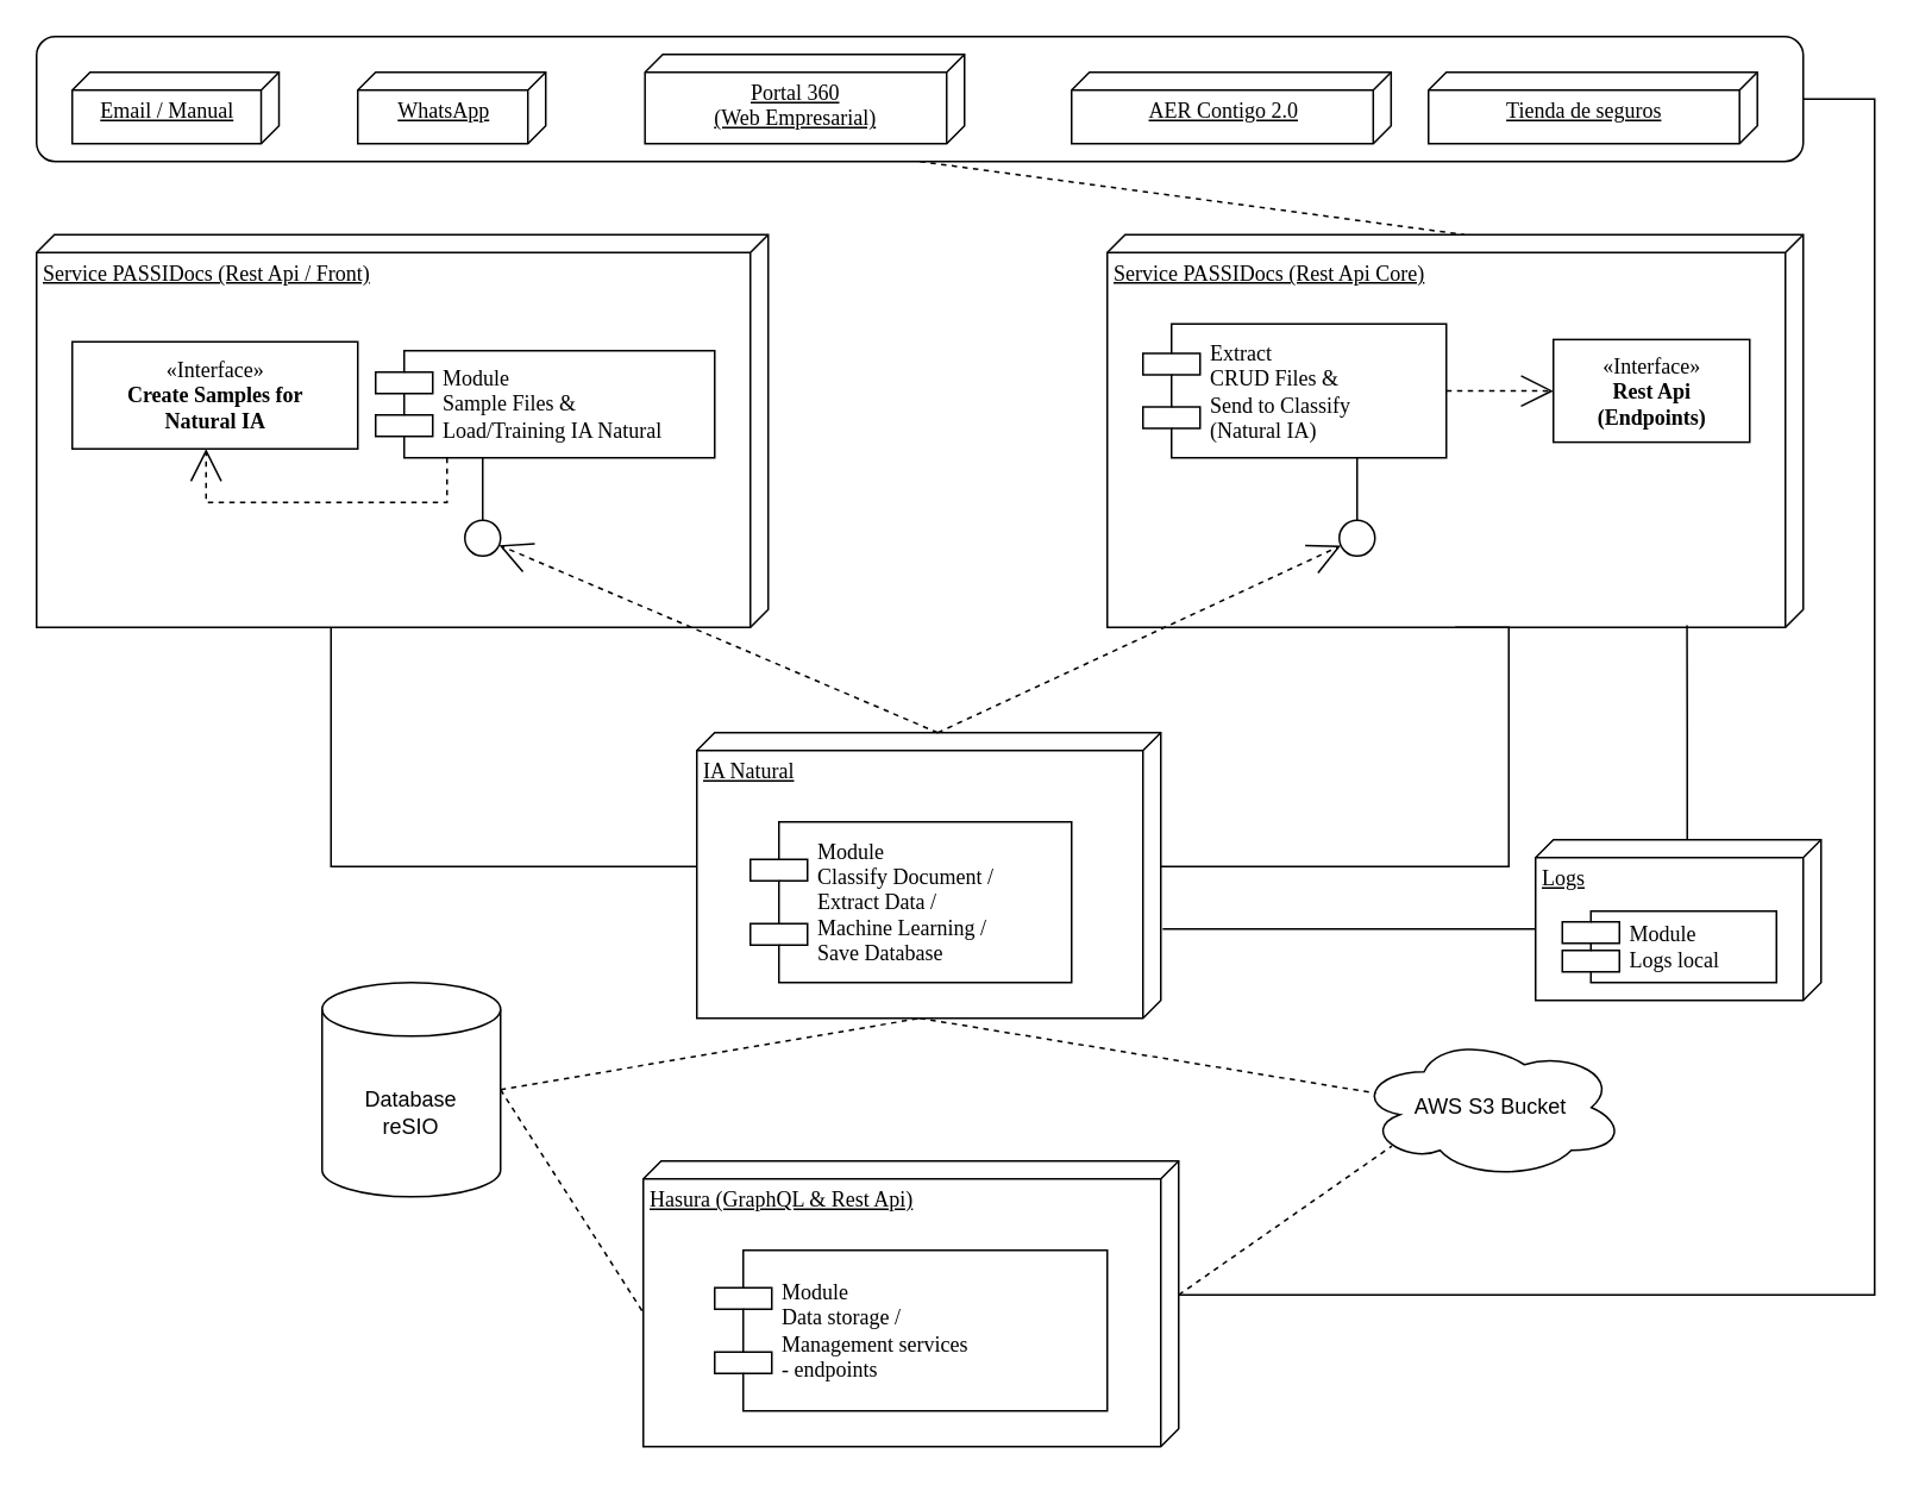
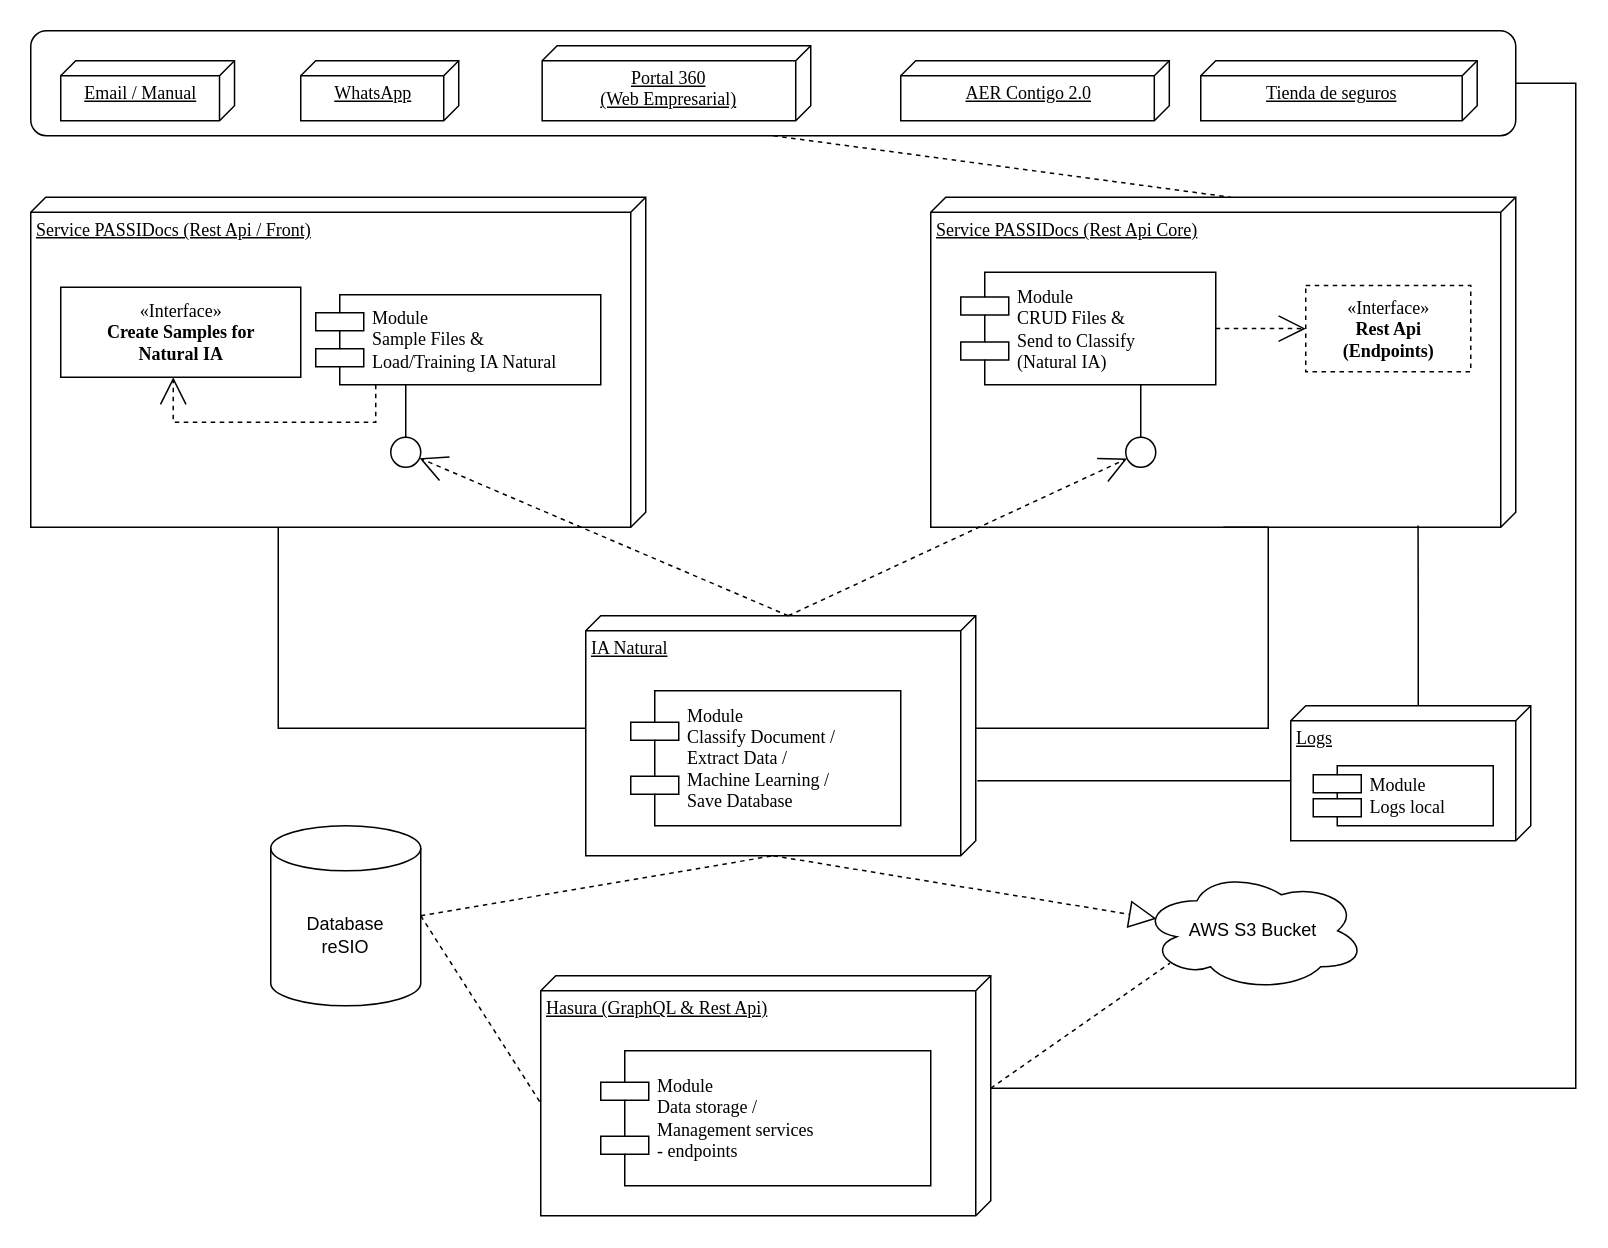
  <mxCell id="0" />
  <mxCell id="1" parent="0" />
  <mxCell id="2" value="Service PASSIDocs (Rest Api / Front)" style="verticalAlign=top;align=left;spacingTop=8;spacingLeft=2;spacingRight=12;shape=cube;size=10;direction=south;fontStyle=4;html=1;rounded=0;shadow=0;comic=0;labelBackgroundColor=none;strokeWidth=1;fontFamily=Verdana;fontSize=12" parent="1" vertex="1"><mxGeometry x="20" y="131" width="410" height="220" as="geometry" /></mxCell>
  <mxCell id="3" value="Service PASSIDocs (Rest Api Core)" style="verticalAlign=top;align=left;spacingTop=8;spacingLeft=2;spacingRight=12;shape=cube;size=10;direction=south;fontStyle=4;html=1;rounded=0;shadow=0;comic=0;labelBackgroundColor=none;strokeWidth=1;fontFamily=Verdana;fontSize=12" parent="1" vertex="1"><mxGeometry x="620" y="131" width="390" height="220" as="geometry" /></mxCell>
  <mxCell id="4" value="IA Natural" style="verticalAlign=top;align=left;spacingTop=8;spacingLeft=2;spacingRight=12;shape=cube;size=10;direction=south;fontStyle=4;html=1;rounded=0;shadow=0;comic=0;labelBackgroundColor=none;strokeWidth=1;fontFamily=Verdana;fontSize=12" parent="1" vertex="1"><mxGeometry x="390" y="410" width="260" height="160" as="geometry" /></mxCell>
  <mxCell id="5" value="«Interface»&lt;br&gt;&lt;b&gt;Create Samples for &lt;br&gt;Natural IA&lt;/b&gt;" style="html=1;rounded=0;shadow=0;comic=0;labelBackgroundColor=none;strokeWidth=1;fontFamily=Verdana;fontSize=12;align=center;" parent="1" vertex="1"><mxGeometry x="40" y="191" width="160" height="60" as="geometry" /></mxCell>
  <mxCell id="6" value="Module&lt;br&gt;Sample Files &amp;amp;&lt;br&gt;Load/Training IA Natural" style="shape=component;align=left;spacingLeft=36;rounded=0;shadow=0;comic=0;labelBackgroundColor=none;strokeWidth=1;fontFamily=Verdana;fontSize=12;html=1;" parent="1" vertex="1"><mxGeometry x="210" y="196" width="190" height="60" as="geometry" /></mxCell>
  <mxCell id="7" value="" style="ellipse;whiteSpace=wrap;html=1;rounded=0;shadow=0;comic=0;labelBackgroundColor=none;strokeWidth=1;fontFamily=Verdana;fontSize=12;align=center;" parent="1" vertex="1"><mxGeometry x="260" y="291" width="20" height="20" as="geometry" /></mxCell>
- <mxCell id="8" value="Extract&lt;br&gt;CRUD Files &amp;amp;&lt;br&gt;Send to Classify&lt;br&gt;(Natural IA)" style="shape=component;align=left;spacingLeft=36;rounded=0;shadow=0;comic=0;labelBackgroundColor=none;strokeWidth=1;fontFamily=Verdana;fontSize=12;html=1;" parent="1" vertex="1"><mxGeometry x="640" y="181" width="170" height="75" as="geometry" /></mxCell>
- <mxCell id="9" value="«Interface»&lt;br&gt;&lt;b&gt;Rest Api&lt;br&gt;(Endpoints)&lt;/b&gt;" style="html=1;rounded=0;shadow=0;comic=0;labelBackgroundColor=none;strokeWidth=1;fontFamily=Verdana;fontSize=12;align=center;" parent="1" vertex="1"><mxGeometry x="870" y="189.75" width="110" height="57.5" as="geometry" /></mxCell>
+ <mxCell id="8" value="Module&lt;br&gt;CRUD Files &amp;amp;&lt;br&gt;Send to Classify&lt;br&gt;(Natural IA)" style="shape=component;align=left;spacingLeft=36;rounded=0;shadow=0;comic=0;labelBackgroundColor=none;strokeWidth=1;fontFamily=Verdana;fontSize=12;html=1;" parent="1" vertex="1"><mxGeometry x="640" y="181" width="170" height="75" as="geometry" /></mxCell>
+ <mxCell id="9" value="«Interface»&lt;br&gt;&lt;b&gt;Rest Api&lt;br&gt;(Endpoints)&lt;/b&gt;" style="html=1;rounded=0;shadow=0;comic=0;labelBackgroundColor=none;strokeWidth=1;fontFamily=Verdana;fontSize=12;align=center;dashed=1;" parent="1" vertex="1"><mxGeometry x="870" y="189.75" width="110" height="57.5" as="geometry" /></mxCell>
  <mxCell id="10" value="" style="ellipse;whiteSpace=wrap;html=1;rounded=0;shadow=0;comic=0;labelBackgroundColor=none;strokeWidth=1;fontFamily=Verdana;fontSize=12;align=center;" parent="1" vertex="1"><mxGeometry x="750" y="291" width="20" height="20" as="geometry" /></mxCell>
  <mxCell id="11" value="Module&lt;br&gt;Classify Document /&lt;br&gt;Extract Data /&lt;br&gt;Machine Learning /&lt;br&gt;Save Database" style="shape=component;align=left;spacingLeft=36;rounded=0;shadow=0;comic=0;labelBackgroundColor=none;strokeWidth=1;fontFamily=Verdana;fontSize=12;html=1;" parent="1" vertex="1"><mxGeometry x="420" y="460" width="180" height="90" as="geometry" /></mxCell>
  <mxCell id="12" style="edgeStyle=none;rounded=0;html=1;dashed=1;labelBackgroundColor=none;startArrow=none;startFill=0;startSize=8;endArrow=open;endFill=0;endSize=16;fontFamily=Verdana;fontSize=12;exitX=0;exitY=0;exitDx=0;exitDy=125;exitPerimeter=0;" parent="1" source="4" target="7" edge="1"><mxGeometry relative="1" as="geometry" /></mxCell>
  <mxCell id="13" style="edgeStyle=none;rounded=0;html=1;dashed=1;labelBackgroundColor=none;startArrow=none;startFill=0;startSize=8;endArrow=open;endFill=0;endSize=16;fontFamily=Verdana;fontSize=12;exitX=0;exitY=0;exitDx=0;exitDy=125;exitPerimeter=0;" parent="1" source="4" target="10" edge="1"><mxGeometry relative="1" as="geometry" /></mxCell>
  <mxCell id="14" style="edgeStyle=elbowEdgeStyle;rounded=0;html=1;labelBackgroundColor=none;startArrow=none;startFill=0;startSize=8;endArrow=none;endFill=0;endSize=16;fontFamily=Verdana;fontSize=12;" parent="1" source="10" target="8" edge="1"><mxGeometry relative="1" as="geometry" /></mxCell>
  <mxCell id="15" style="edgeStyle=elbowEdgeStyle;rounded=0;html=1;labelBackgroundColor=none;startArrow=none;startFill=0;startSize=8;endArrow=none;endFill=0;endSize=16;fontFamily=Verdana;fontSize=12;" parent="1" source="7" target="6" edge="1"><mxGeometry relative="1" as="geometry" /></mxCell>
  <mxCell id="16" style="edgeStyle=orthogonalEdgeStyle;rounded=0;html=1;labelBackgroundColor=none;startArrow=none;startFill=0;startSize=8;endArrow=open;endFill=0;endSize=16;fontFamily=Verdana;fontSize=12;dashed=1;" parent="1" source="6" target="5" edge="1"><mxGeometry relative="1" as="geometry"><Array as="points"><mxPoint x="250" y="281" /><mxPoint x="115" y="281" /></Array></mxGeometry></mxCell>
  <mxCell id="17" style="edgeStyle=orthogonalEdgeStyle;rounded=0;html=1;dashed=1;labelBackgroundColor=none;startArrow=none;startFill=0;startSize=8;endArrow=open;endFill=0;endSize=16;fontFamily=Verdana;fontSize=12;" parent="1" source="8" target="9" edge="1"><mxGeometry relative="1" as="geometry" /></mxCell>
  <mxCell id="18" style="edgeStyle=orthogonalEdgeStyle;rounded=0;html=1;labelBackgroundColor=none;startArrow=none;startFill=0;startSize=8;endArrow=none;endFill=0;endSize=16;fontFamily=Verdana;fontSize=12;entryX=0;entryY=0;entryDx=220;entryDy=195;entryPerimeter=0;" parent="1" source="4" target="3" edge="1"><mxGeometry relative="1" as="geometry"><Array as="points"><mxPoint x="845" y="485" /></Array></mxGeometry></mxCell>
  <mxCell id="19" style="edgeStyle=orthogonalEdgeStyle;rounded=0;html=1;labelBackgroundColor=none;startArrow=none;startFill=0;startSize=8;endArrow=none;endFill=0;endSize=16;fontFamily=Verdana;fontSize=12;" parent="1" source="4" target="2" edge="1"><mxGeometry relative="1" as="geometry"><Array as="points"><mxPoint x="185" y="485" /></Array></mxGeometry></mxCell>
  <mxCell id="20" value="Database&lt;br&gt;reSIO" style="shape=cylinder3;whiteSpace=wrap;html=1;boundedLbl=1;backgroundOutline=1;size=15;" parent="1" vertex="1"><mxGeometry x="180" y="550" width="100" height="120" as="geometry" /></mxCell>
  <mxCell id="21" value="AWS S3 Bucket" style="ellipse;shape=cloud;whiteSpace=wrap;html=1;" parent="1" vertex="1"><mxGeometry x="760" y="580" width="150" height="80" as="geometry" /></mxCell>
  <mxCell id="22" style="edgeStyle=none;rounded=0;html=1;dashed=1;labelBackgroundColor=none;startArrow=none;startFill=0;endArrow=none;endFill=0;fontFamily=Verdana;fontSize=12;exitX=1;exitY=0.5;exitDx=0;exitDy=0;exitPerimeter=0;entryX=0;entryY=0;entryDx=160;entryDy=135;entryPerimeter=0;" parent="1" source="20" target="4" edge="1"><mxGeometry relative="1" as="geometry"><mxPoint x="423" y="782" as="sourcePoint" /><mxPoint x="650" y="618" as="targetPoint" /></mxGeometry></mxCell>
- <mxCell id="23" style="edgeStyle=none;rounded=0;html=1;dashed=1;labelBackgroundColor=none;startArrow=none;startFill=0;startSize=8;endArrow=none;endFill=0;endSize=16;fontFamily=Verdana;fontSize=12;exitX=0;exitY=0;exitDx=160;exitDy=135;exitPerimeter=0;entryX=0.07;entryY=0.4;entryDx=0;entryDy=0;entryPerimeter=0;" parent="1" source="4" target="21" edge="1"><mxGeometry relative="1" as="geometry"><mxPoint x="535" y="680" as="sourcePoint" /><mxPoint x="620" y="580" as="targetPoint" /></mxGeometry></mxCell>
+ <mxCell id="23" style="edgeStyle=none;rounded=0;html=1;dashed=1;labelBackgroundColor=none;startArrow=none;startFill=0;startSize=8;endArrow=block;endFill=0;endSize=16;fontFamily=Verdana;fontSize=12;exitX=0;exitY=0;exitDx=160;exitDy=135;exitPerimeter=0;entryX=0.07;entryY=0.4;entryDx=0;entryDy=0;entryPerimeter=0;" parent="1" source="4" target="21" edge="1"><mxGeometry relative="1" as="geometry"><mxPoint x="535" y="680" as="sourcePoint" /><mxPoint x="620" y="580" as="targetPoint" /></mxGeometry></mxCell>
  <mxCell id="24" style="edgeStyle=orthogonalEdgeStyle;rounded=0;orthogonalLoop=1;jettySize=auto;html=1;exitX=0;exitY=0;exitDx=75;exitDy=0;exitPerimeter=0;entryX=1;entryY=0.5;entryDx=0;entryDy=0;endArrow=none;endFill=0;" parent="1" source="25" target="34" edge="1"><mxGeometry relative="1" as="geometry"><mxPoint x="1030" y="725" as="targetPoint" /><Array as="points"><mxPoint x="1050" y="725" /><mxPoint x="1050" y="55" /></Array></mxGeometry></mxCell>
  <mxCell id="25" value="Hasura (GraphQL &amp;amp; Rest Api)" style="verticalAlign=top;align=left;spacingTop=8;spacingLeft=2;spacingRight=12;shape=cube;size=10;direction=south;fontStyle=4;html=1;rounded=0;shadow=0;comic=0;labelBackgroundColor=none;strokeWidth=1;fontFamily=Verdana;fontSize=12" parent="1" vertex="1"><mxGeometry x="360" y="650" width="300" height="160" as="geometry" /></mxCell>
  <mxCell id="26" value="Module&lt;br&gt;Data storage /&lt;br&gt;Management services &lt;br&gt;- endpoints" style="shape=component;align=left;spacingLeft=36;rounded=0;shadow=0;comic=0;labelBackgroundColor=none;strokeWidth=1;fontFamily=Verdana;fontSize=12;html=1;" parent="1" vertex="1"><mxGeometry x="400" y="700" width="220" height="90" as="geometry" /></mxCell>
  <mxCell id="27" style="edgeStyle=none;rounded=0;html=1;dashed=1;labelBackgroundColor=none;startArrow=none;startFill=0;endArrow=none;endFill=0;fontFamily=Verdana;fontSize=12;exitX=1;exitY=0.5;exitDx=0;exitDy=0;exitPerimeter=0;entryX=0;entryY=0;entryDx=85;entryDy=300;entryPerimeter=0;" parent="1" source="20" target="25" edge="1"><mxGeometry relative="1" as="geometry"><mxPoint x="290" y="620" as="sourcePoint" /><mxPoint x="525" y="580" as="targetPoint" /></mxGeometry></mxCell>
  <mxCell id="28" style="edgeStyle=none;rounded=0;html=1;dashed=1;labelBackgroundColor=none;startArrow=none;startFill=0;endArrow=none;endFill=0;fontFamily=Verdana;fontSize=12;exitX=0;exitY=0;exitDx=75;exitDy=0;exitPerimeter=0;entryX=0.13;entryY=0.77;entryDx=0;entryDy=0;entryPerimeter=0;" parent="1" source="25" target="21" edge="1"><mxGeometry relative="1" as="geometry"><mxPoint x="730" y="660" as="sourcePoint" /><mxPoint x="810" y="785" as="targetPoint" /></mxGeometry></mxCell>
  <mxCell id="29" value="AER Contigo 2.0" style="verticalAlign=top;align=center;spacingTop=8;spacingLeft=2;spacingRight=12;shape=cube;size=10;direction=south;fontStyle=4;html=1;rounded=0;shadow=0;comic=0;labelBackgroundColor=none;strokeWidth=1;fontFamily=Verdana;fontSize=12;container=0;" parent="1" vertex="1"><mxGeometry x="600.001" y="40" width="179.043" height="40" as="geometry" /></mxCell>
  <mxCell id="30" value="Tienda de seguros" style="verticalAlign=top;align=center;spacingTop=8;spacingLeft=2;spacingRight=12;shape=cube;size=10;direction=south;fontStyle=4;html=1;rounded=0;shadow=0;comic=0;labelBackgroundColor=none;strokeWidth=1;fontFamily=Verdana;fontSize=12;container=0;" parent="1" vertex="1"><mxGeometry x="799.996" y="40" width="184.309" height="40" as="geometry" /></mxCell>
  <mxCell id="31" value="Portal 360&lt;br&gt;(Web Empresarial)" style="verticalAlign=top;align=center;spacingTop=8;spacingLeft=2;spacingRight=12;shape=cube;size=10;direction=south;fontStyle=4;html=1;rounded=0;shadow=0;comic=0;labelBackgroundColor=none;strokeWidth=1;fontFamily=Verdana;fontSize=12;container=0;" parent="1" vertex="1"><mxGeometry x="360.953" y="30" width="179.043" height="50" as="geometry" /></mxCell>
  <mxCell id="32" value="WhatsApp" style="verticalAlign=top;align=center;spacingTop=8;spacingLeft=2;spacingRight=12;shape=cube;size=10;direction=south;fontStyle=4;html=1;rounded=0;shadow=0;comic=0;labelBackgroundColor=none;strokeWidth=1;fontFamily=Verdana;fontSize=12;container=0;" parent="1" vertex="1"><mxGeometry x="199.996" y="40" width="105.319" height="40" as="geometry" /></mxCell>
  <mxCell id="33" value="Email / Manual" style="verticalAlign=top;align=center;spacingTop=8;spacingLeft=2;spacingRight=12;shape=cube;size=10;direction=south;fontStyle=4;html=1;rounded=0;shadow=0;comic=0;labelBackgroundColor=none;strokeWidth=1;fontFamily=Verdana;fontSize=12;container=0;" parent="1" vertex="1"><mxGeometry x="39.996" y="40" width="115.851" height="40" as="geometry" /></mxCell>
  <mxCell id="34" value="" style="rounded=1;whiteSpace=wrap;html=1;fillColor=none;container=0;movable=1;resizable=1;rotatable=1;deletable=1;editable=1;locked=0;connectable=1;" parent="1" vertex="1"><mxGeometry x="20" y="20" width="990.0" height="70" as="geometry" /></mxCell>
  <mxCell id="35" style="edgeStyle=none;rounded=0;html=1;dashed=1;labelBackgroundColor=none;startArrow=none;startFill=0;startSize=8;endArrow=none;endFill=0;endSize=16;fontFamily=Verdana;fontSize=12;exitX=0.5;exitY=1;exitDx=0;exitDy=0;entryX=0;entryY=0;entryDx=0;entryDy=190;entryPerimeter=0;" parent="1" source="34" target="3" edge="1"><mxGeometry relative="1" as="geometry"><mxPoint x="525" y="580" as="sourcePoint" /><mxPoint x="781" y="622" as="targetPoint" /></mxGeometry></mxCell>
  <mxCell id="36" value="Logs" style="verticalAlign=top;align=left;spacingTop=8;spacingLeft=2;spacingRight=12;shape=cube;size=10;direction=south;fontStyle=4;html=1;rounded=0;shadow=0;comic=0;labelBackgroundColor=none;strokeWidth=1;fontFamily=Verdana;fontSize=12" parent="1" vertex="1"><mxGeometry x="860" y="470" width="160" height="90" as="geometry" /></mxCell>
  <mxCell id="37" value="Module&lt;br&gt;Logs local" style="shape=component;align=left;spacingLeft=36;rounded=0;shadow=0;comic=0;labelBackgroundColor=none;strokeWidth=1;fontFamily=Verdana;fontSize=12;html=1;" parent="1" vertex="1"><mxGeometry x="875" y="510" width="120" height="40" as="geometry" /></mxCell>
  <mxCell id="38" style="edgeStyle=orthogonalEdgeStyle;rounded=0;orthogonalLoop=1;jettySize=auto;html=1;exitX=0;exitY=0;exitDx=50;exitDy=160;exitPerimeter=0;entryX=0.688;entryY=-0.004;entryDx=0;entryDy=0;entryPerimeter=0;endArrow=none;endFill=0;" parent="1" source="36" target="4" edge="1"><mxGeometry relative="1" as="geometry" /></mxCell>
  <mxCell id="39" style="edgeStyle=orthogonalEdgeStyle;rounded=0;orthogonalLoop=1;jettySize=auto;html=1;exitX=0;exitY=0;exitDx=0;exitDy=75;exitPerimeter=0;entryX=0.995;entryY=0.167;entryDx=0;entryDy=0;entryPerimeter=0;endArrow=none;endFill=0;" parent="1" source="36" target="3" edge="1"><mxGeometry relative="1" as="geometry" /></mxCell>
